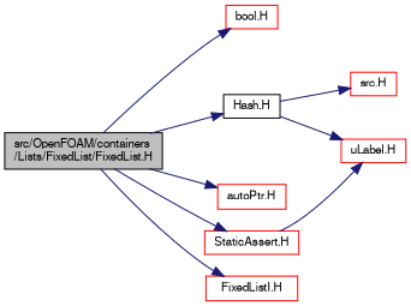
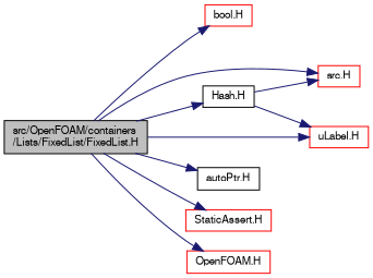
  digraph {
    rankdir=LR
    node [color=red fontname=FreeSans fontsize=10 shape=record]
    edge [color=midnightblue fontname=FreeSans fontsize=10 labelfontname=FreeSans labelfontsize=10 style=solid]
    n1 [color=black fillcolor=grey75 fontcolor=black height=0.2 label="src/OpenFOAM/containers\l/Lists/FixedList/FixedList.H" style=filled width=0.4]
    n2 [height=0.2 label="bool.H" width=0.4]
    n3 [height=0.2 label="src.H" width=0.4]
    n4 [height=0.2 label="uLabel.H" width=0.4]
    n5 [color=black height=0.2 label="Hash.H" width=0.4]
-   n6 [height=0.2 label="autoPtr.H" width=0.4]
+   n6 [color=black height=0.2 label="autoPtr.H" width=0.4]
    n7 [height=0.2 label="StaticAssert.H" width=0.4]
-   n8 [height=0.2 label="FixedListI.H" width=0.4]
+   n8 [height=0.2 label="OpenFOAM.H" width=0.4]
    n1 -> n2
-   n7 -> n4
+   n1 -> n3
+   n1 -> n4
    n1 -> n5
    n1 -> n6
    n1 -> n7
    n1 -> n8
    n5 -> n3
    n5 -> n4
  }
